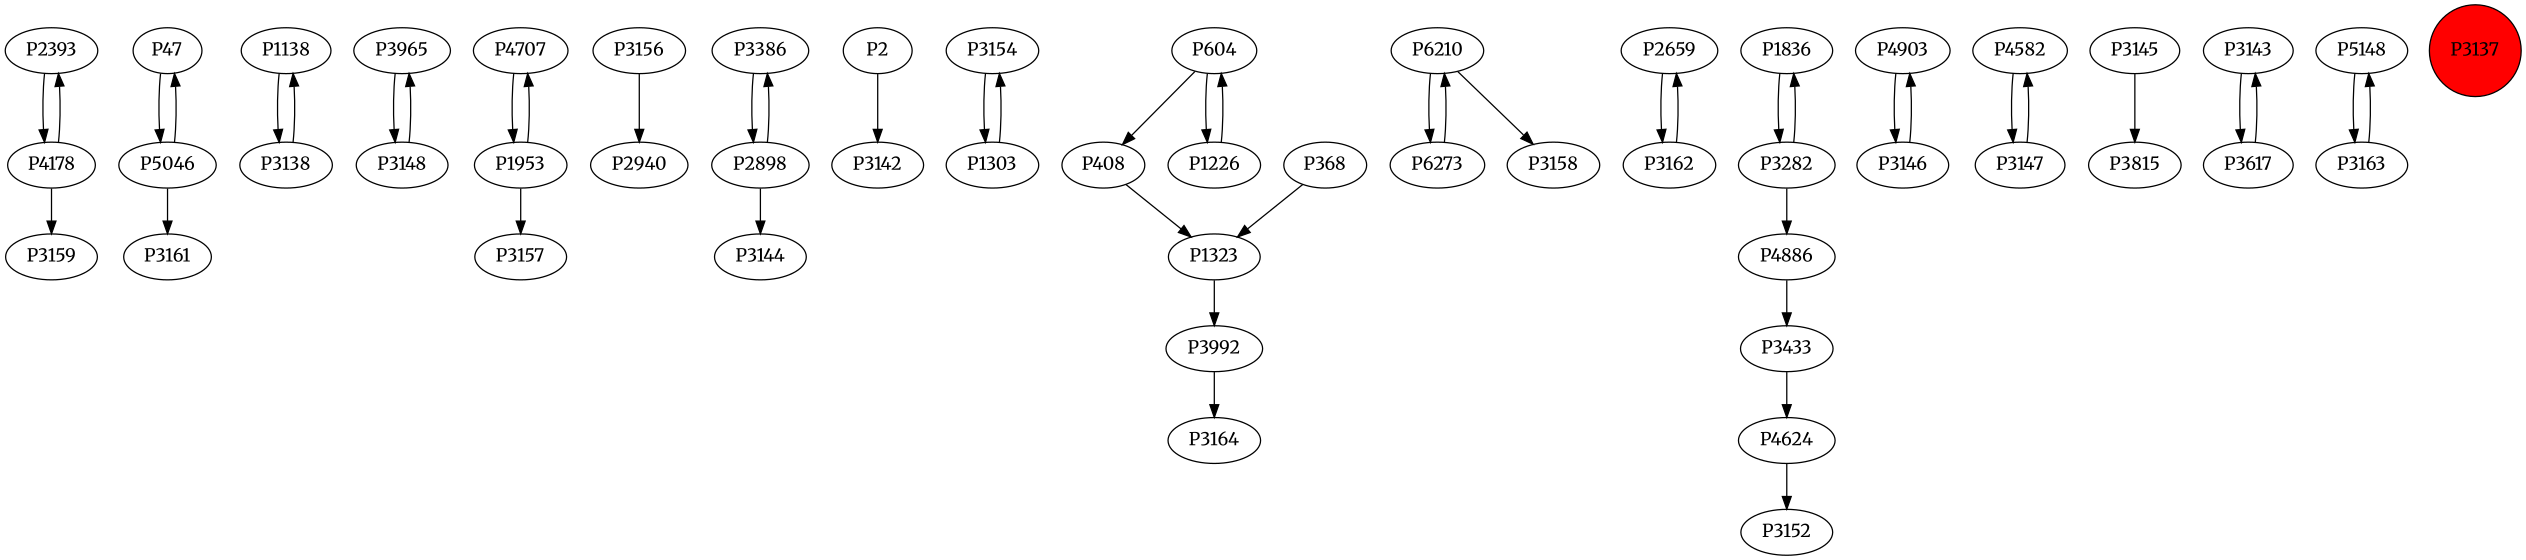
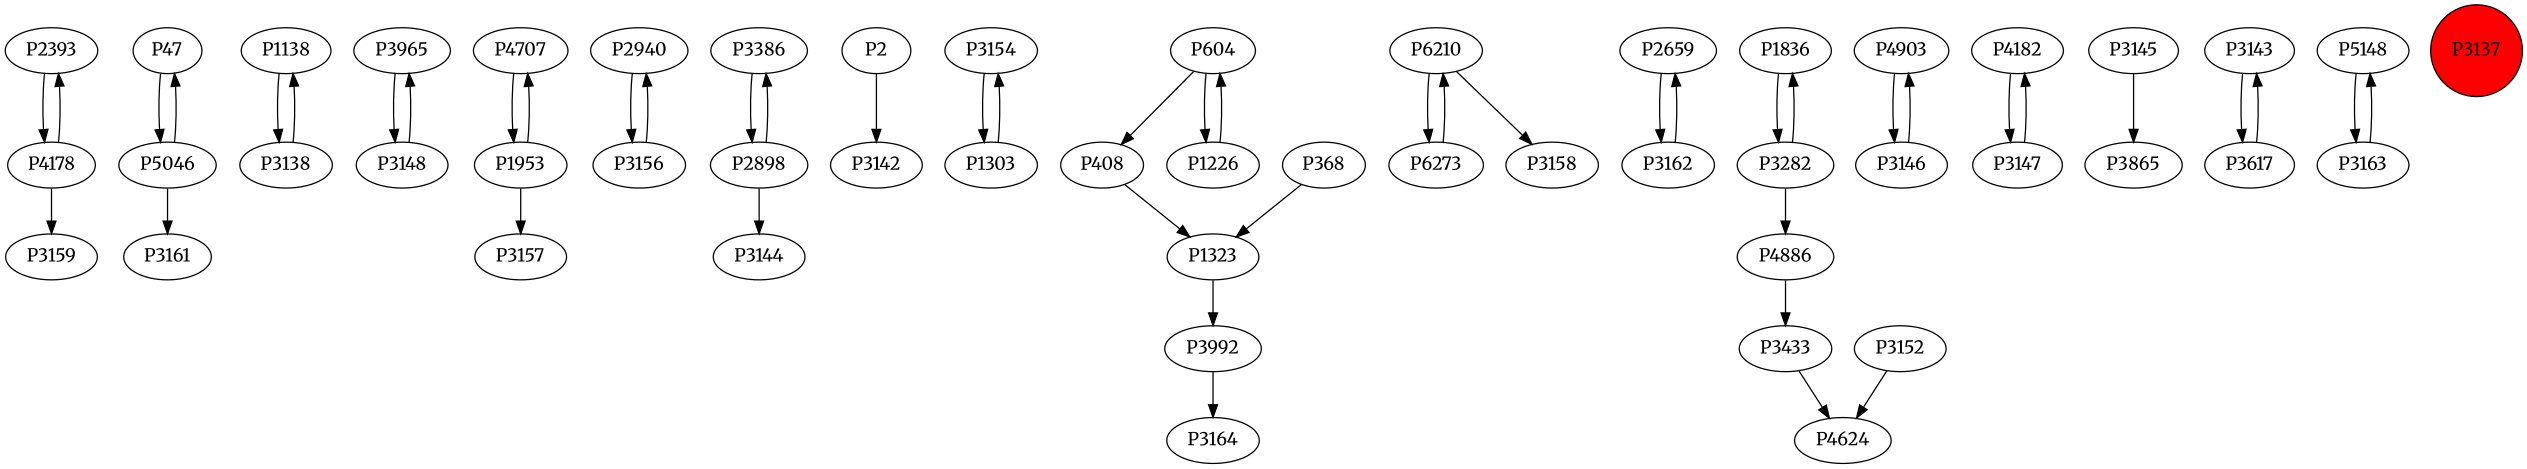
  digraph {
    fontname=Merriweather
    node [fontname=Merriweather]
    edge [fontname=Merriweather]
    P2393
    P4178
    P3159
    P47
    P5046
    P3161
    P1138
    P3138
    P3965
    P3148
    P4707
    P1953
    P3157
    P2940
    P3156
    P3386
    P2898
    P3144
    P2
    P3142
    P3154
    P1303
    P1323
    P3992
    P3164
    P6210
    P6273
    P3158
    P2659
    P3162
    P1836
    P3282
    P4886
    P3433
    P4903
    P3146
    P408
    P368
    P4624
    P3152
-   P4582
+   P4582 [label=P4182]
    P3147
    P3145
-   P3815
+   P3815 [label=P3865]
    P604
    P1226
    n47 [label=P3143]
    P3617
    P5148
    P3163
    P3137 [fillcolor=red shape=circle style=filled]
    P2393 -> P4178
    P4178 -> P2393
    P4178 -> P3159
    P47 -> P5046
    P5046 -> P47
    P5046 -> P3161
    P1138 -> P3138
    P3138 -> P1138
    P3965 -> P3148
    P3148 -> P3965
    P4707 -> P1953
    P1953 -> P4707
    P1953 -> P3157
+   P2940 -> P3156
    P3156 -> P2940
    P3386 -> P2898
    P2898 -> P3386
    P2898 -> P3144
    P2 -> P3142
    P3154 -> P1303
    P1303 -> P3154
    P1323 -> P3992
    P3992 -> P3164
    P6210 -> P6273
    P6210 -> P3158
    P6273 -> P6210
    P2659 -> P3162
    P3162 -> P2659
    P1836 -> P3282
    P3282 -> P1836
    P3282 -> P4886
    P4886 -> P3433
    P3433 -> P4624
    P4903 -> P3146
    P3146 -> P4903
    P408 -> P1323
    P368 -> P1323
-   P4624 -> P3152
+   P3152 -> P4624
    P4582 -> P3147
    P3147 -> P4582
    P3145 -> P3815
    P604 -> P408
    P604 -> P1226
    P1226 -> P604
    n47 -> P3617
    P3617 -> n47
    P5148 -> P3163
    P3163 -> P5148
  }
